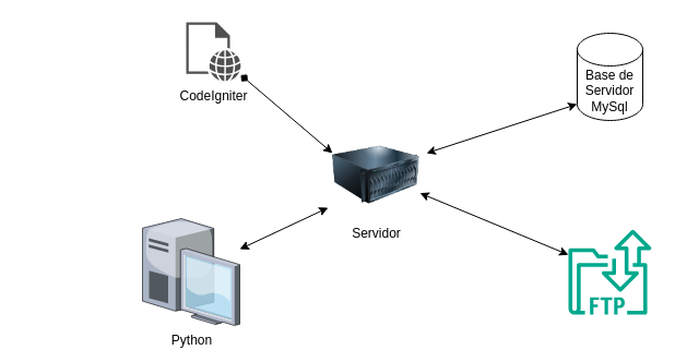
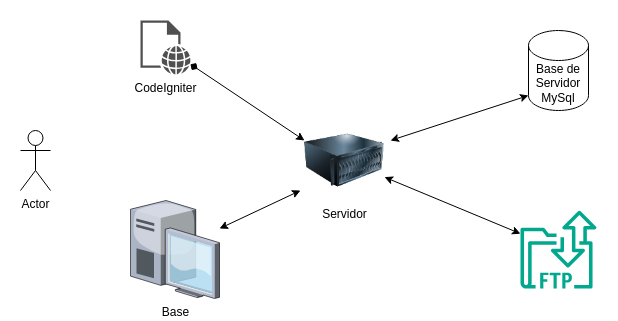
  <mxCell id="0" />
  <mxCell id="1" parent="0" />
  <mxCell id="2" value="Servidor&lt;div&gt;&lt;br&gt;&lt;/div&gt;" style="image;html=1;image=img/lib/clip_art/computers/Server_128x128.png" vertex="1" parent="1"><mxGeometry x="304" y="120" width="80" height="80" as="geometry" /></mxCell>
  <mxCell id="3" value="Base de Servidor MySql" style="shape=cylinder3;whiteSpace=wrap;html=1;boundedLbl=1;backgroundOutline=1;size=15;" vertex="1" parent="1"><mxGeometry x="528" y="30" width="60" height="80" as="geometry" /></mxCell>
  <mxCell id="4" value="" style="sketch=0;outlineConnect=0;fontColor=#232F3E;gradientColor=none;fillColor=#01A88D;strokeColor=none;dashed=0;verticalLabelPosition=bottom;verticalAlign=top;align=center;html=1;fontSize=12;fontStyle=0;aspect=fixed;shape=mxgraph.aws4.transfer_for_ftp_resource;" vertex="1" parent="1"><mxGeometry x="520" y="210" width="76" height="78" as="geometry" /></mxCell>
- <mxCell id="6" value="CodeIgniter" style="sketch=0;pointerEvents=1;shadow=0;dashed=0;html=1;strokeColor=none;fillColor=#505050;labelPosition=center;verticalLabelPosition=bottom;verticalAlign=top;outlineConnect=0;align=center;shape=mxgraph.office.concepts.web_page;" vertex="1" parent="1"><mxGeometry x="170" y="20" width="50" height="54" as="geometry" /></mxCell>
- <mxCell id="7" value="Python" style="verticalLabelPosition=bottom;sketch=0;aspect=fixed;html=1;verticalAlign=top;strokeColor=none;align=center;outlineConnect=0;shape=mxgraph.citrix.desktop;" vertex="1" parent="1"><mxGeometry x="130" y="200" width="89" height="98" as="geometry" /></mxCell>
+ <mxCell id="5" value="Actor" style="shape=umlActor;verticalLabelPosition=bottom;verticalAlign=top;html=1;outlineConnect=0;" vertex="1" parent="1"><mxGeometry x="20" y="130" width="30" height="60" as="geometry" /></mxCell>
+ <mxCell id="6" value="CodeIgniter" style="sketch=0;pointerEvents=1;shadow=0;dashed=0;html=1;strokeColor=none;fillColor=#505050;labelPosition=center;verticalLabelPosition=bottom;verticalAlign=top;outlineConnect=0;align=center;shape=mxgraph.office.concepts.web_page;" vertex="1" parent="1"><mxGeometry x="140" y="20" width="50" height="54" as="geometry" /></mxCell>
+ <mxCell id="7" value="Base" style="verticalLabelPosition=bottom;sketch=0;aspect=fixed;html=1;verticalAlign=top;strokeColor=none;align=center;outlineConnect=0;shape=mxgraph.citrix.desktop;" vertex="1" parent="1"><mxGeometry x="130" y="200" width="89" height="98" as="geometry" /></mxCell>
  <mxCell id="8" value="" style="endArrow=diamond;startArrow=classic;html=1;rounded=0;exitX=0;exitY=0.25;exitDx=0;exitDy=0;" edge="1" parent="1" source="2" target="6"><mxGeometry width="50" height="50" relative="1" as="geometry"><mxPoint x="360" y="160" as="sourcePoint" /><mxPoint x="310" y="100" as="targetPoint" /></mxGeometry></mxCell>
  <mxCell id="9" value="" style="endArrow=classic;startArrow=classic;html=1;rounded=0;entryX=0;entryY=1;entryDx=0;entryDy=-15;entryPerimeter=0;" edge="1" parent="1" target="3"><mxGeometry width="50" height="50" relative="1" as="geometry"><mxPoint x="390" y="140" as="sourcePoint" /><mxPoint x="430" y="100" as="targetPoint" /></mxGeometry></mxCell>
  <mxCell id="10" value="" style="endArrow=classic;startArrow=classic;html=1;rounded=0;" edge="1" parent="1" source="2" target="4"><mxGeometry width="50" height="50" relative="1" as="geometry"><mxPoint x="400" y="280" as="sourcePoint" /><mxPoint x="450" y="230" as="targetPoint" /></mxGeometry></mxCell>
  <mxCell id="11" value="" style="endArrow=classic;startArrow=classic;html=1;rounded=0;" edge="1" parent="1" target="7"><mxGeometry width="50" height="50" relative="1" as="geometry"><mxPoint x="300" y="190" as="sourcePoint" /><mxPoint x="410" y="110" as="targetPoint" /></mxGeometry></mxCell>
